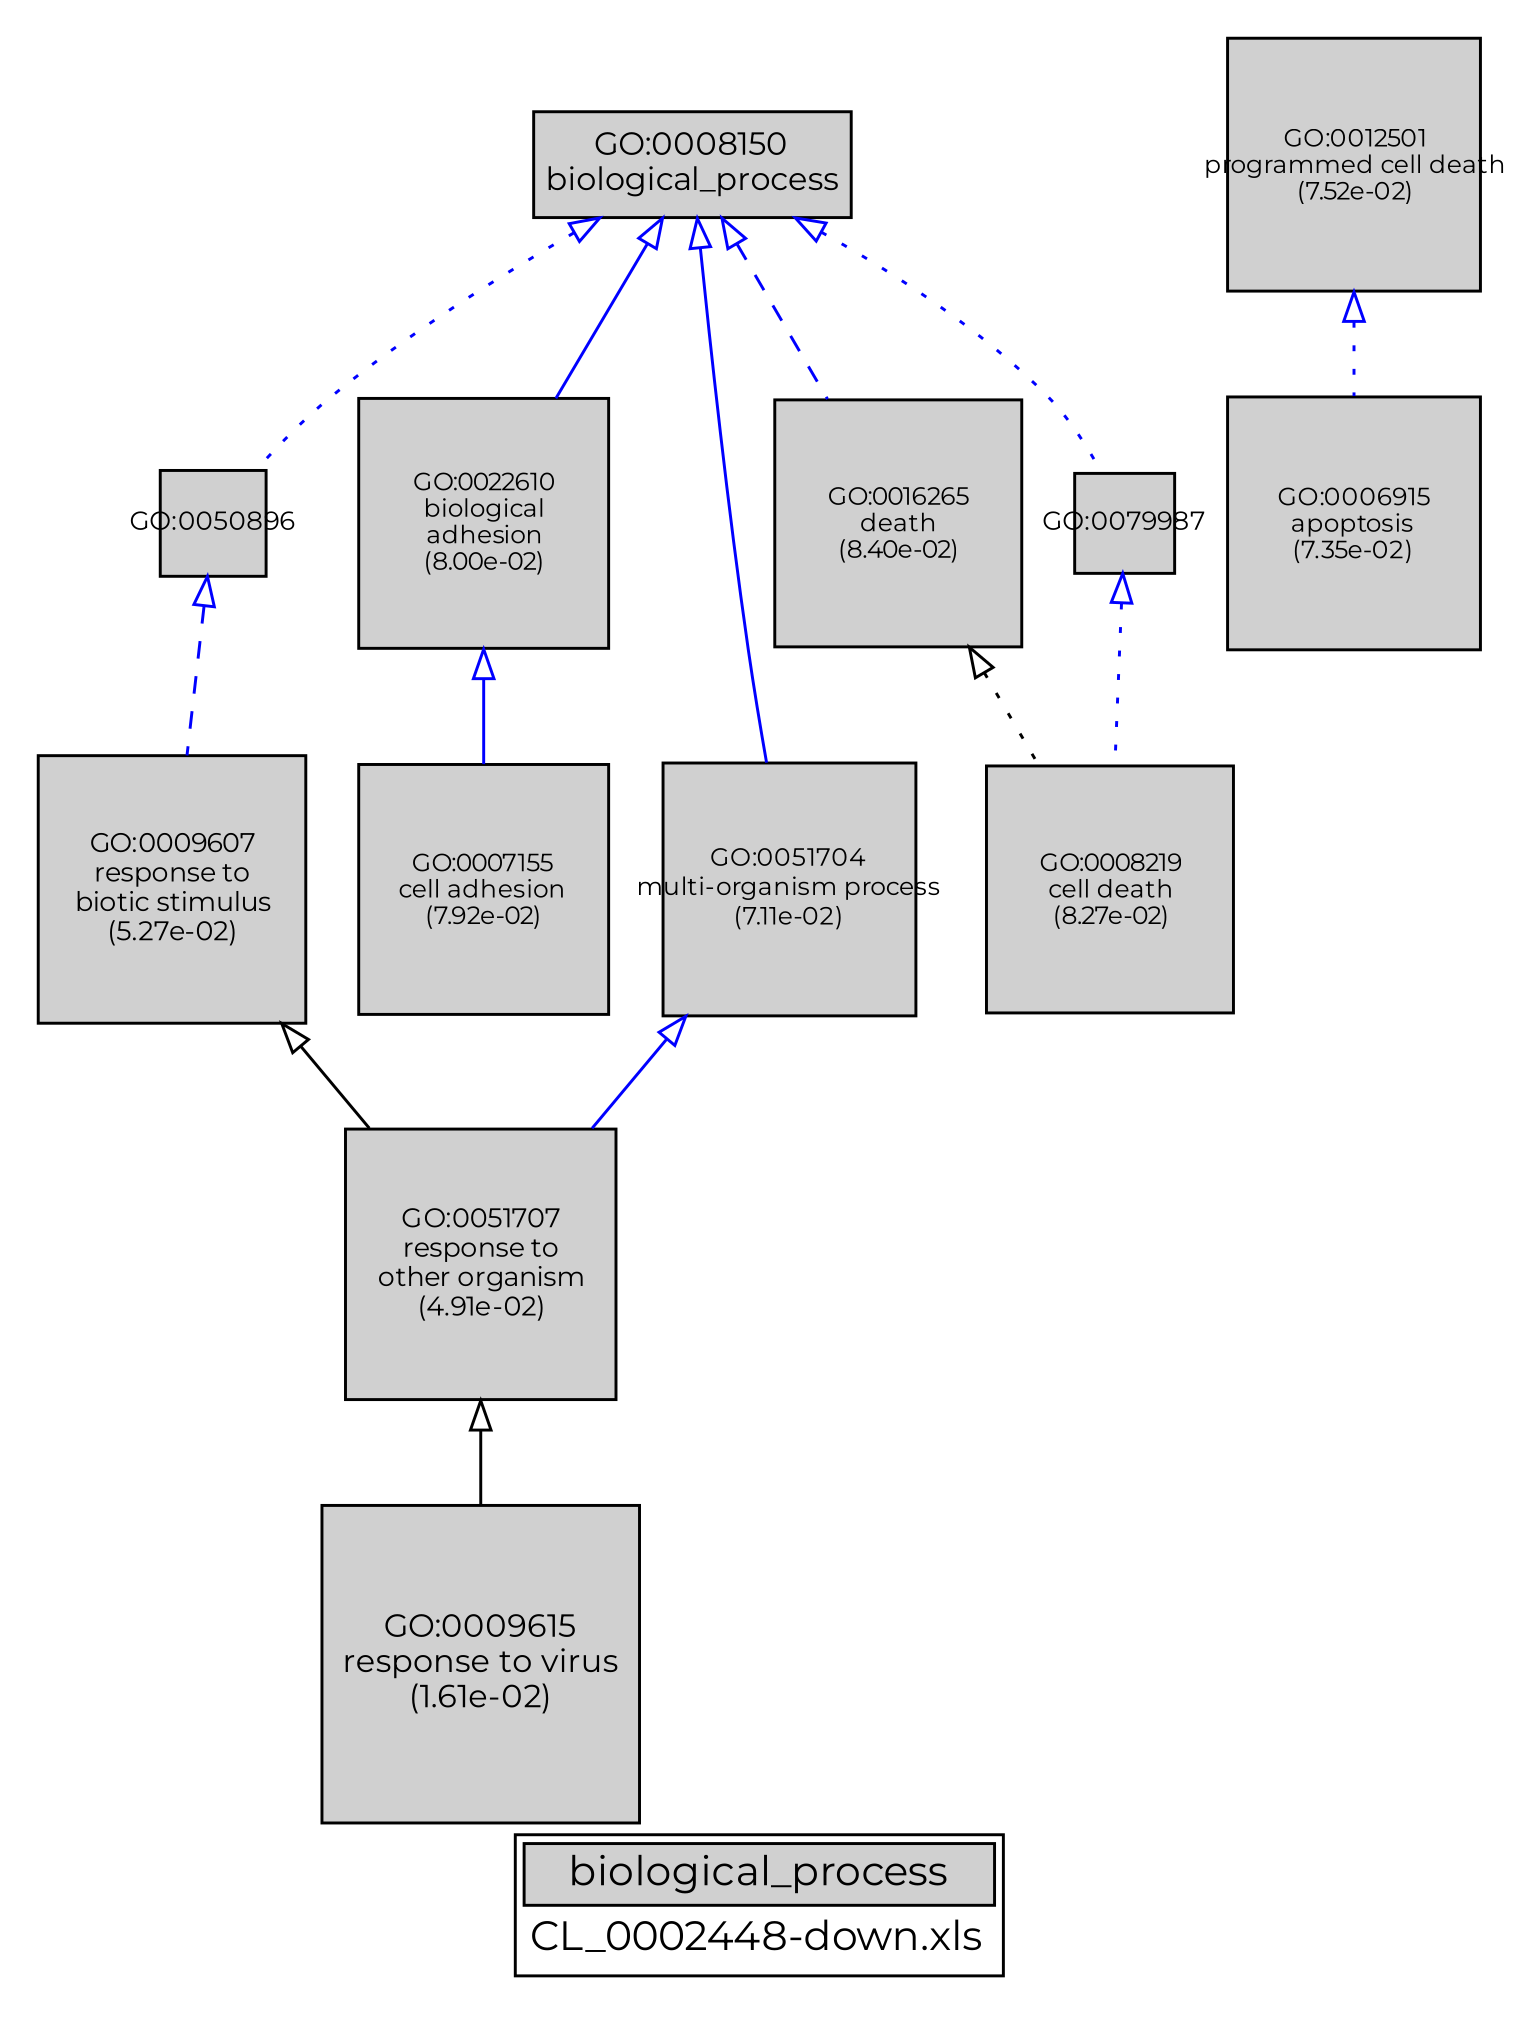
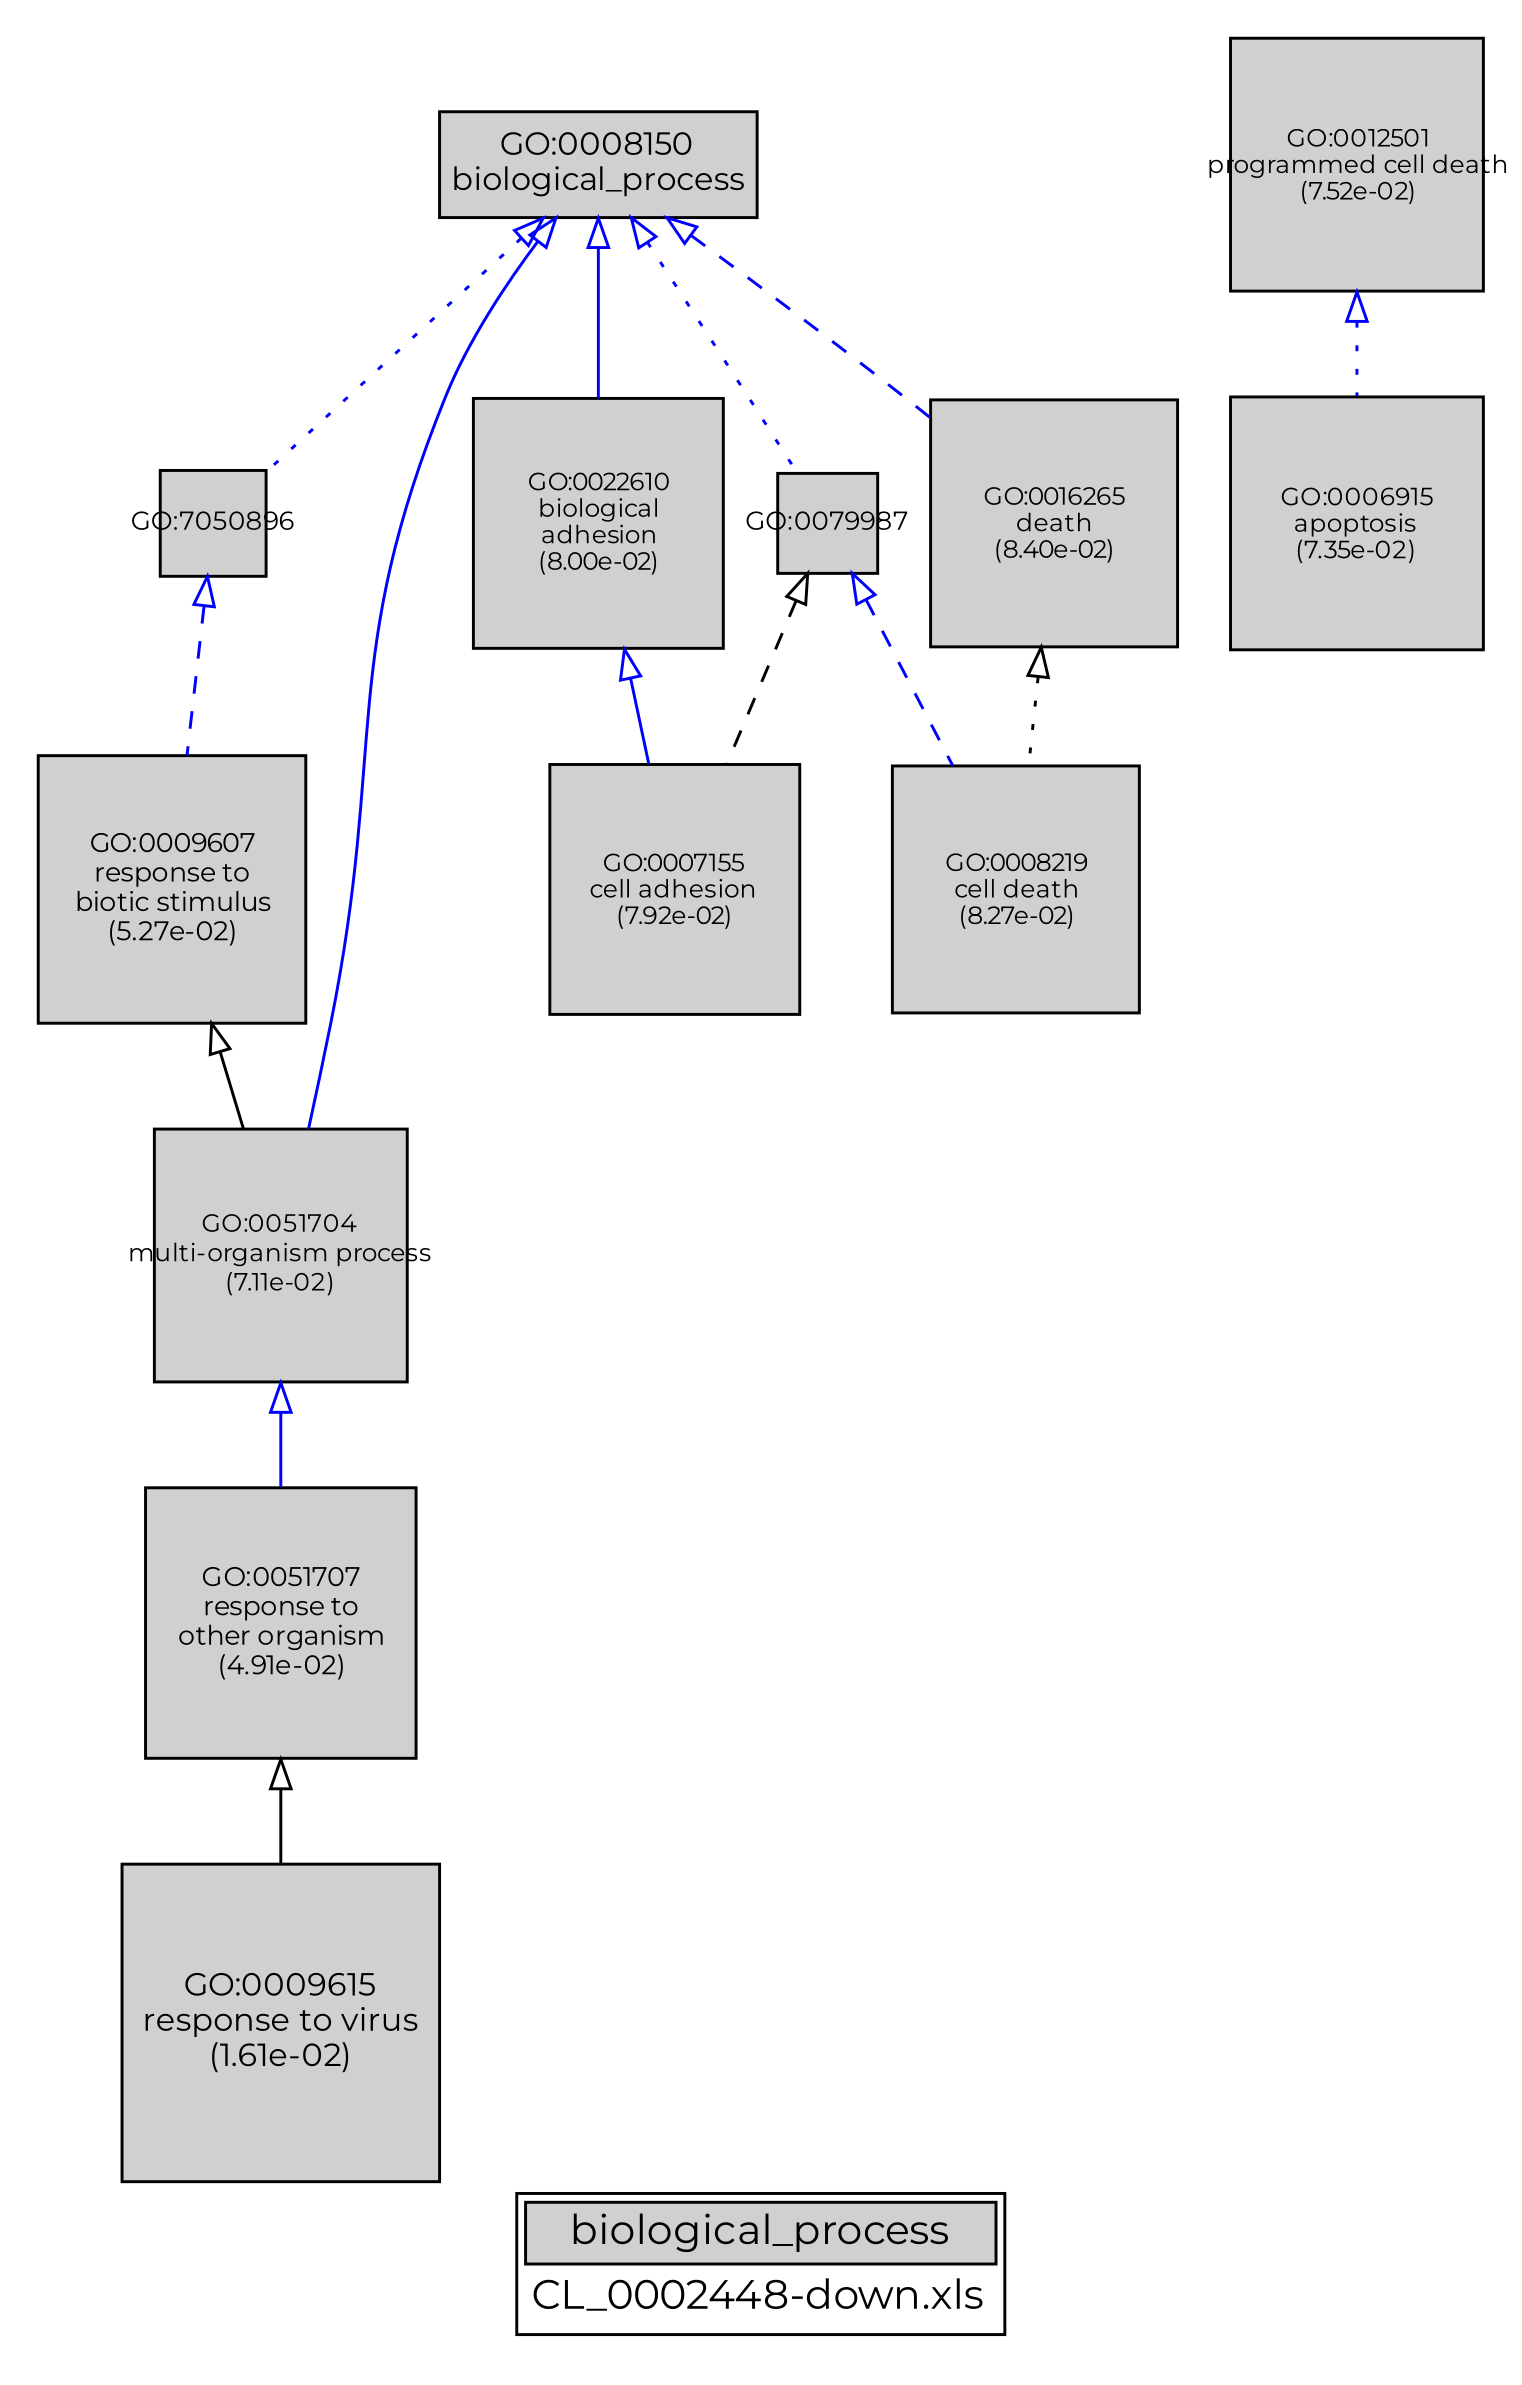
  digraph {
    bgcolor="#FFFFFF"
    fontname=Montserrat
    label=<<TABLE COLOR="black" BGCOLOR="white"><TR><TD COLSPAN="2" BGCOLOR="#D0D0D0"><FONT COLOR="black">biological_process</FONT></TD></TR><TR><TD BORDER="0">CL_0002448-down.xls</TD></TR></TABLE>>
    node [color=black fillcolor="#D0D0D0" fixedsize=true fontcolor=black fontname=Montserrat fontsize=10.8 shape=box style=filled]
    edge [arrowtail=empty color=blue dir=back fontname=Montserrat style=solid weight=5.0]
    n1 [fontsize=9.11899073282 height=1.26652649067 label=<<TABLE BORDER="0"><TR><TD>GO:0009607<BR/>response to<BR/>biotic stimulus<BR/>(5.27e-02)</TD></TR></TABLE>> width=1.26652649067]
    n2 [height=1.5 label=<<TABLE BORDER="0"><TR><TD>GO:0009615<BR/>response to virus<BR/>(1.61e-02)</TD></TR></TABLE>> width=1.5]
    n3 [fontsize=8.46691828105 height=1.17596087237 label=<<TABLE BORDER="0"><TR><TD>GO:0007155<BR/>cell adhesion<BR/>(7.92e-02)</TD></TR></TABLE>> width=1.17596087237]
-   "GO:0050896" [fontsize=9 height=0.497516917562 width=0.497516917562]
+   "GO:0050896" [fontsize=9 height=0.497516917562 width=0.497516917562 label="GO:7050896"]
    n5 [fontsize=8.58976799984 height=1.19302333331 label=<<TABLE BORDER="0"><TR><TD>GO:0006915<BR/>apoptosis<BR/>(7.35e-02)</TD></TR></TABLE>> width=1.19302333331]
    n6 [fontsize=9.2256358756 height=1.28133831606 label=<<TABLE BORDER="0"><TR><TD>GO:0051707<BR/>response to<BR/>other organism<BR/>(4.91e-02)</TD></TR></TABLE>> width=1.28133831606]
    n7 [fontsize=8.45075095276 height=1.17371541011 label=<<TABLE BORDER="0"><TR><TD>GO:0022610<BR/>biological<BR/>adhesion<BR/>(8.00e-02)</TD></TR></TABLE>> width=1.17371541011]
    n8 [fontsize=8.64533441077 height=1.20074089039 label=<<TABLE BORDER="0"><TR><TD>GO:0051704<BR/>multi-organism process<BR/>(7.11e-02)</TD></TR></TABLE>> width=1.20074089039]
    n9 [fontsize=8.39519063727 height=1.16599869962 label=<<TABLE BORDER="0"><TR><TD>GO:0008219<BR/>cell death<BR/>(8.27e-02)</TD></TR></TABLE>> width=1.16599869962]
    n10 [fontsize=8.36927323051 height=1.16239905979 label=<<TABLE BORDER="0"><TR><TD>GO:0016265<BR/>death<BR/>(8.40e-02)</TD></TR></TABLE>> width=1.16239905979]
    n11 [label=<<TABLE BORDER="0"><TR><TD>GO:0008150<BR/>biological_process</TD></TR></TABLE>> width=1.5]
    n12 [fontsize=9 height=0.470459596368 label="GO:0079987" width=0.470459596368]
    n13 [fontsize=8.55265391801 height=1.18786859972 label=<<TABLE BORDER="0"><TR><TD>GO:0012501<BR/>programmed cell death<BR/>(7.52e-02)</TD></TR></TABLE>> width=1.18786859972]
    subgraph sub_1 {
      n1
      n2
      n3
      "GO:0050896"
      n5
      n6
      n7
      n8
      n9
      n10
      n11
      n12
      n13
    }
    subgraph sub_2 {
      subgraph sub_3 {
        subgraph sub_4 {
        }
        subgraph sub_5 {
        }
      }
      subgraph sub_6 {
      }
      subgraph sub_7 {
        n1
        n2
        n3
        "GO:0050896"
        n5
        n6
        n7
        n8
        n9
        n10
        n11
        n12
        n13
      }
    }
-   n1 -> n6 [color=black]
+   n1 -> n8 [color=black]
    "GO:0050896" -> n1 [style=dashed]
    n6 -> n2 [color=black]
    n7 -> n3
    n8 -> n6
    n10 -> n9 [color=black style=dotted]
    n11 -> "GO:0050896" [style=dotted]
    n11 -> n7
    n11 -> n8
    n11 -> n10 [style=dashed]
    n11 -> n12 [style=dotted]
-   n12 -> n9 [style=dotted]
+   n12 -> n3 [color=black style=dashed]
+   n12 -> n9 [style=dashed]
    n13 -> n5 [style=dotted]
  }
